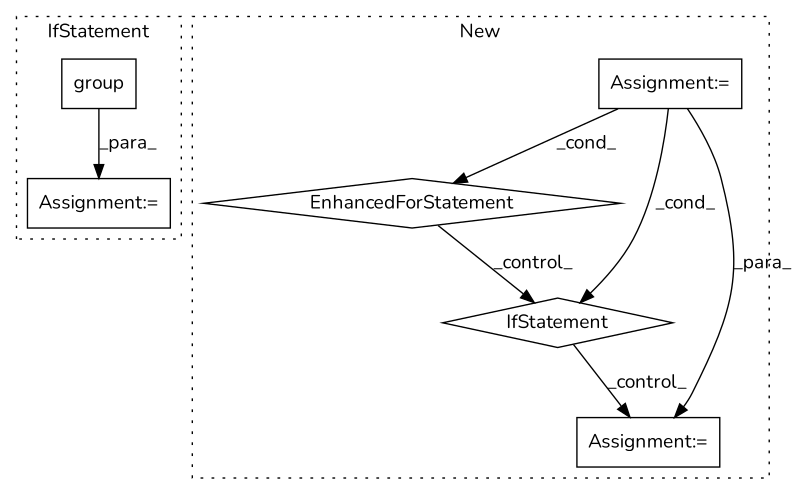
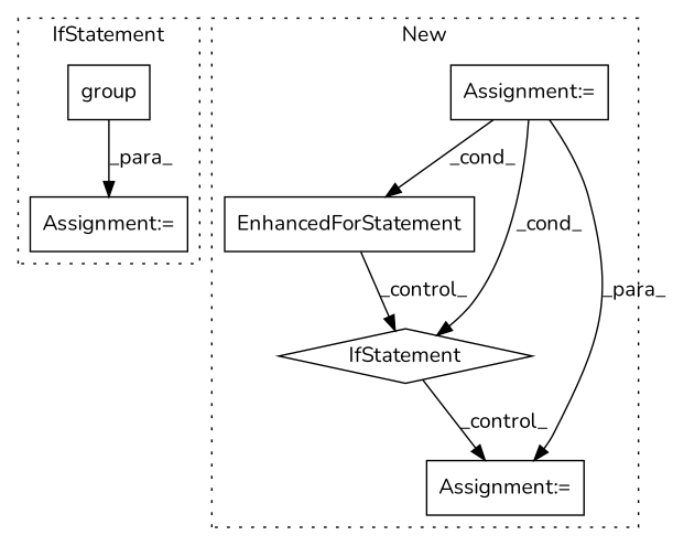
  digraph {
    fontname=Nunito
    node [a=7 fontname=Nunito shape=box]
    edge [fontname=Nunito]
    n1 [a=32 l=7 label=group s=4045]
    n2 [l=14 label="Assignment:=" s=4199]
-   n3 [a=70 l="53,2" label=EnhancedForStatement s="4021,4113" shape=diamond]
+   n3 [a=70 l="53,2" label=EnhancedForStatement s="4021,4113"]
    n4 [l=4 label="Assignment:=" s=3955]
    n5 [l=1 label="Assignment:=" s=4381]
    n6 [a=25 l="4,2" label=IfStatement s="4340,4357" shape=diamond]
    subgraph cluster_1 {
      label=IfStatement
      style=dotted
      n1
      n2
    }
    subgraph cluster_2 {
      label=New
      style=dotted
      n3
      n4
      n5
      n6
    }
    n1 -> n2 [label=_para_]
    n3 -> n6 [label=_control_]
    n4 -> n3 [label=_cond_]
    n4 -> n5 [label=_para_]
    n4 -> n6 [label=_cond_]
    n6 -> n5 [label=_control_]
  }
